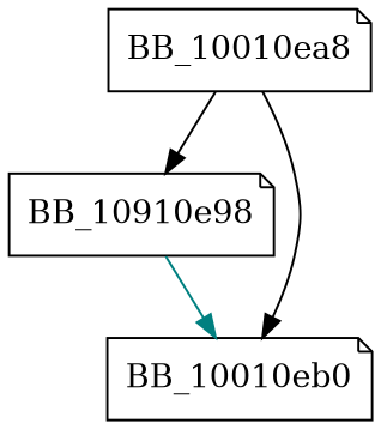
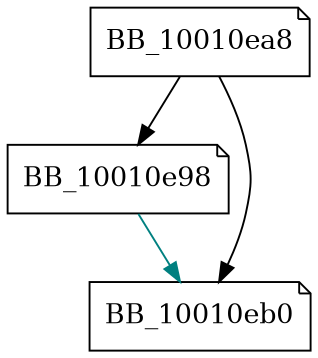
  digraph {
    node [shape=note]
    edge [color=black]
-   BB_10010e98 [label=BB_10910e98]
+   BB_10010e98
    BB_10010eb0
    BB_10010ea8
    BB_10010e98 -> BB_10010eb0 [color=teal]
    BB_10010ea8 -> BB_10010e98
    BB_10010ea8 -> BB_10010eb0
  }
